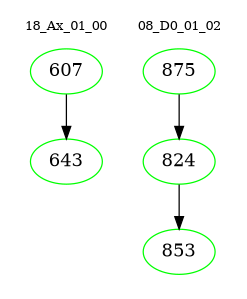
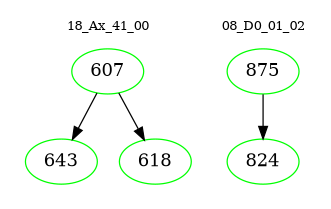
  digraph {
    node [color=green]
    edge [color=black]
    n1 [label=607]
    n2 [label=643]
+   n3 [label=618]
    n4 [label=824]
    n5 [label=875]
-   n6 [label=853]
    subgraph cluster_1 {
      color=white
      fontsize=10
-     label="18_Ax_01_00"
+     label="18_Ax_41_00"
      n1
      n2
+     n3
    }
    subgraph cluster_2 {
      color=white
      fontsize=10
      label="08_D0_01_02"
      n4
      n5
-     n6
    }
    n1 -> n2
-   n4 -> n6
+   n1 -> n3
    n5 -> n4
  }
